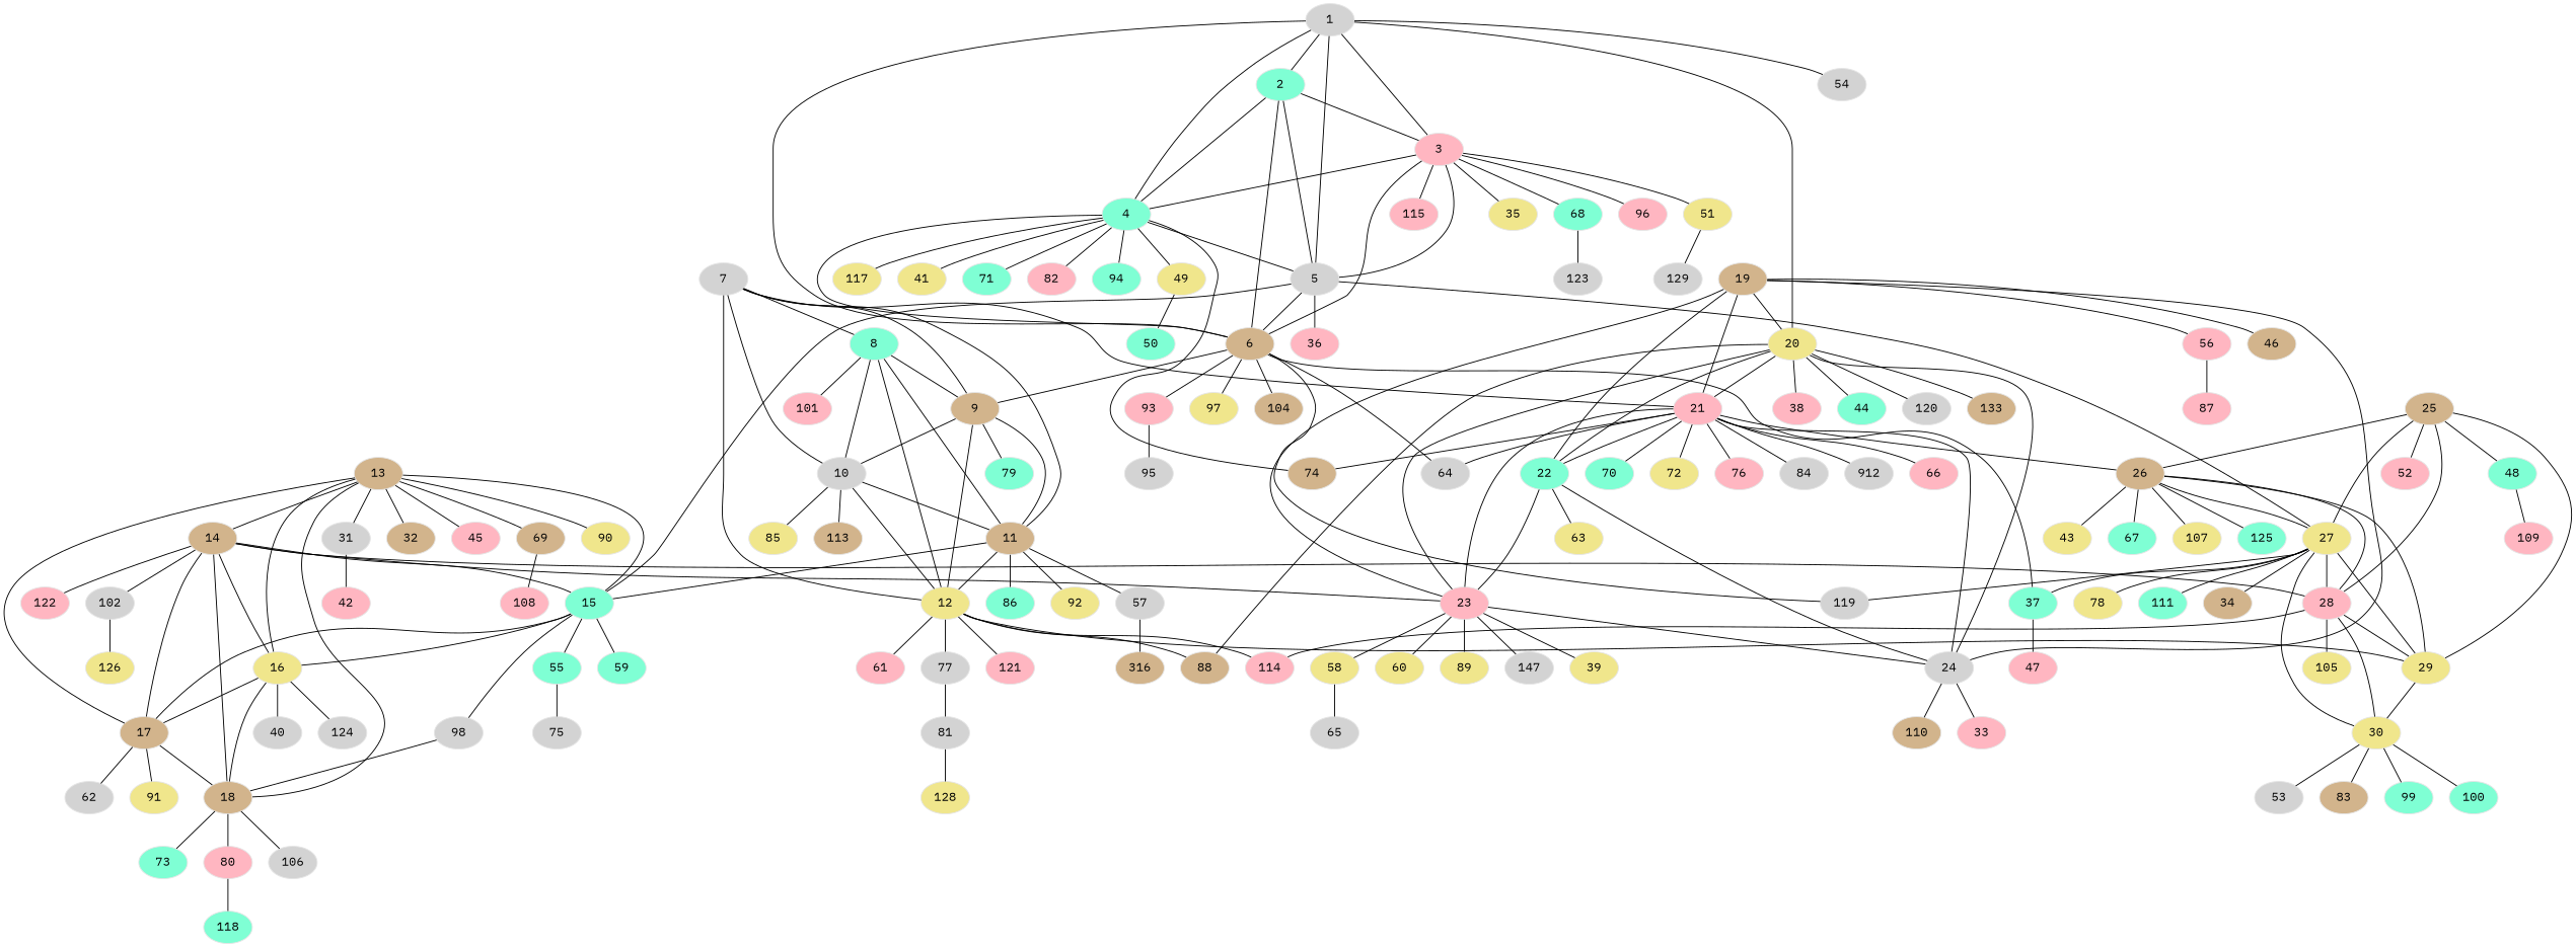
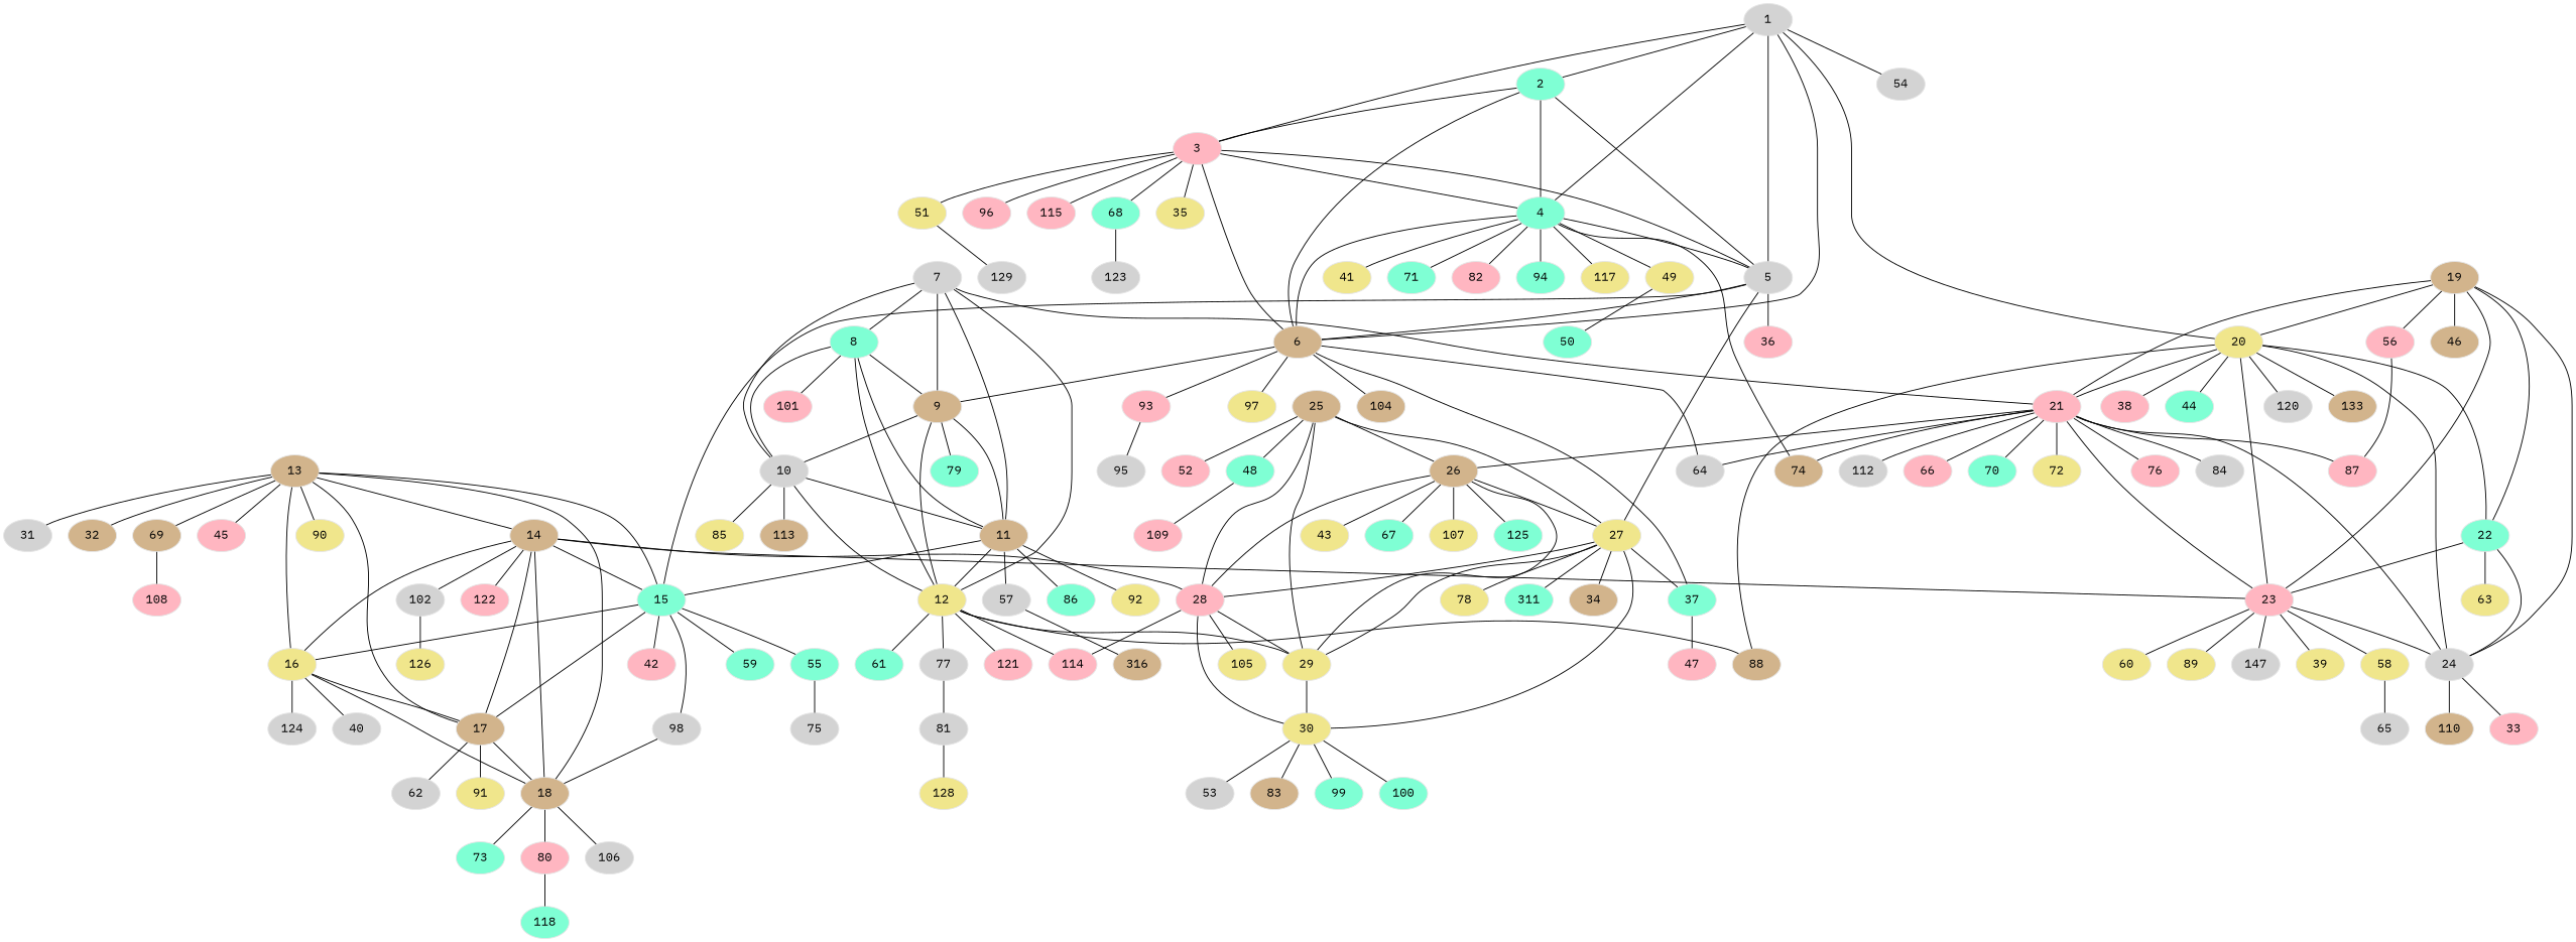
  graph {
    fontname="IBM Plex Mono"
    node [color=gray90 fillcolor=lightgrey fontname="IBM Plex Mono" style=filled]
    edge [fontname="IBM Plex Mono"]
    2 [fillcolor=aquamarine]
    1
    3 [fillcolor=lightpink]
    4 [fillcolor=aquamarine]
    5
    6 [fillcolor=tan]
    20 [fillcolor=khaki]
    54
    35 [fillcolor=khaki]
    51 [fillcolor=khaki]
    68 [fillcolor=aquamarine]
    96 [fillcolor=lightpink]
    115 [fillcolor=lightpink]
    41 [fillcolor=khaki]
    49 [fillcolor=khaki]
    71 [fillcolor=aquamarine]
    74 [fillcolor=tan]
    82 [fillcolor=lightpink]
    94 [fillcolor=aquamarine]
    117 [fillcolor=khaki]
    15 [fillcolor=aquamarine]
    27 [fillcolor=khaki]
    36 [fillcolor=lightpink]
    9 [fillcolor=tan]
    37 [fillcolor=aquamarine]
    64
    93 [fillcolor=lightpink]
    97 [fillcolor=khaki]
    104 [fillcolor=tan]
-   119
    21 [fillcolor=lightpink]
    88 [fillcolor=tan]
    23 [fillcolor=lightpink]
    22 [fillcolor=aquamarine]
    24
    38 [fillcolor=lightpink]
    44 [fillcolor=aquamarine]
    120
    n39 [fillcolor=tan label=133]
    129
    123
    50 [fillcolor=aquamarine]
    16 [fillcolor=khaki]
    17 [fillcolor=tan]
    42 [fillcolor=lightpink]
    55 [fillcolor=aquamarine]
    59 [fillcolor=aquamarine]
    98
    29 [fillcolor=khaki]
    28 [fillcolor=lightpink]
    30 [fillcolor=khaki]
    34 [fillcolor=tan]
    78 [fillcolor=khaki]
-   111 [fillcolor=aquamarine]
+   111 [fillcolor=aquamarine label=311]
    10
    11 [fillcolor=tan]
    12 [fillcolor=khaki]
    79 [fillcolor=aquamarine]
    47 [fillcolor=lightpink]
    95
    7
    8 [fillcolor=aquamarine]
    101 [fillcolor=lightpink]
    85 [fillcolor=khaki]
    113 [fillcolor=tan]
    57
    86 [fillcolor=aquamarine]
    92 [fillcolor=khaki]
-   61 [fillcolor=lightpink]
+   61 [fillcolor=aquamarine]
    77
    114 [fillcolor=lightpink]
    121 [fillcolor=lightpink]
    26 [fillcolor=tan]
    66 [fillcolor=lightpink]
    70 [fillcolor=aquamarine]
    72 [fillcolor=khaki]
    76 [fillcolor=lightpink]
    84
-   112 [label=912]
+   112
    n80 [fillcolor=tan label=316]
    81
    13 [fillcolor=tan]
    14 [fillcolor=tan]
    18 [fillcolor=tan]
    31
    32 [fillcolor=tan]
    45 [fillcolor=lightpink]
    69 [fillcolor=tan]
    90 [fillcolor=khaki]
    102
    122 [fillcolor=lightpink]
    40
    124
    62
    91 [fillcolor=khaki]
    73 [fillcolor=aquamarine]
    80 [fillcolor=lightpink]
    106
    108 [fillcolor=lightpink]
    39 [fillcolor=khaki]
    58 [fillcolor=khaki]
    60 [fillcolor=khaki]
    89 [fillcolor=khaki]
    n104 [label=147]
    105 [fillcolor=khaki]
    126 [fillcolor=khaki]
    75
    118 [fillcolor=aquamarine]
    19 [fillcolor=tan]
    46 [fillcolor=tan]
    56 [fillcolor=lightpink]
    63 [fillcolor=khaki]
    33 [fillcolor=lightpink]
    110 [fillcolor=tan]
    87 [fillcolor=lightpink]
    43 [fillcolor=khaki]
    67 [fillcolor=aquamarine]
    107 [fillcolor=khaki]
    125 [fillcolor=aquamarine]
    65
    25 [fillcolor=tan]
    48 [fillcolor=aquamarine]
    52 [fillcolor=lightpink]
    53
    83 [fillcolor=tan]
    99 [fillcolor=aquamarine]
    100 [fillcolor=aquamarine]
    109 [fillcolor=lightpink]
    128 [fillcolor=khaki]
    2 -- 3
    2 -- 4
    2 -- 5
    2 -- 6
    1 -- 2
    1 -- 3
    1 -- 4
    1 -- 5
    1 -- 6
    1 -- 20
    1 -- 54
    3 -- 4
    3 -- 5
    3 -- 6
    3 -- 35
    3 -- 51
    3 -- 68
    3 -- 96
    3 -- 115
    4 -- 5
    4 -- 6
    4 -- 41
    4 -- 49
    4 -- 71
    4 -- 74
    4 -- 82
    4 -- 94
    4 -- 117
    5 -- 6
    5 -- 15
    5 -- 27
    5 -- 36
    6 -- 9
    6 -- 37
    6 -- 64
    6 -- 93
    6 -- 97
    6 -- 104
-   6 -- 119
    20 -- 21
    20 -- 88
    20 -- 23
    20 -- 22
    20 -- 24
    20 -- 38
    20 -- 44
    20 -- 120
    20 -- n39
    51 -- 129
    68 -- 123
    49 -- 50
    15 -- 16
    15 -- 17
-   31 -- 42
+   15 -- 42
    15 -- 55
    15 -- 59
    15 -- 98
    27 -- 37
-   27 -- 119
    27 -- 29
    27 -- 28
    27 -- 30
    27 -- 34
    27 -- 78
    27 -- 111
    9 -- 10
    9 -- 11
    9 -- 12
    9 -- 79
    37 -- 47
    93 -- 95
    21 -- 74
    21 -- 64
    21 -- 23
-   21 -- 22
+   21 -- 87
    21 -- 24
    21 -- 26
    21 -- 66
    21 -- 70
    21 -- 72
    21 -- 76
    21 -- 84
    21 -- 112
    23 -- 24
    23 -- 39
    23 -- 58
    23 -- 60
    23 -- 89
    23 -- n104
    22 -- 23
    22 -- 24
    22 -- 63
    24 -- 33
    24 -- 110
    16 -- 17
    16 -- 18
    16 -- 40
    16 -- 124
    17 -- 18
    17 -- 62
    17 -- 91
    55 -- 75
    98 -- 18
    29 -- 30
    28 -- 29
    28 -- 30
    28 -- 114
    28 -- 105
    30 -- 53
    30 -- 83
    30 -- 99
    30 -- 100
    10 -- 11
    10 -- 12
    10 -- 85
    10 -- 113
    11 -- 15
    11 -- 12
    11 -- 57
    11 -- 86
    11 -- 92
    12 -- 88
    12 -- 29
    12 -- 61
    12 -- 77
    12 -- 114
    12 -- 121
    7 -- 9
    7 -- 21
    7 -- 10
    7 -- 11
    7 -- 12
    7 -- 8
    8 -- 9
    8 -- 10
    8 -- 11
    8 -- 12
    8 -- 101
    57 -- n80
    77 -- 81
    26 -- 27
    26 -- 29
    26 -- 28
    26 -- 43
    26 -- 67
    26 -- 107
    26 -- 125
    81 -- 128
    13 -- 15
    13 -- 16
    13 -- 17
    13 -- 14
    13 -- 18
    13 -- 31
    13 -- 32
    13 -- 45
    13 -- 69
    13 -- 90
    14 -- 15
    14 -- 23
    14 -- 16
    14 -- 17
    14 -- 28
    14 -- 18
    14 -- 102
    14 -- 122
    18 -- 73
    18 -- 80
    18 -- 106
    69 -- 108
    102 -- 126
    80 -- 118
    58 -- 65
    19 -- 20
    19 -- 21
    19 -- 23
    19 -- 22
    19 -- 24
    19 -- 46
    19 -- 56
    56 -- 87
    25 -- 27
    25 -- 29
    25 -- 28
    25 -- 26
    25 -- 48
    25 -- 52
    48 -- 109
  }
